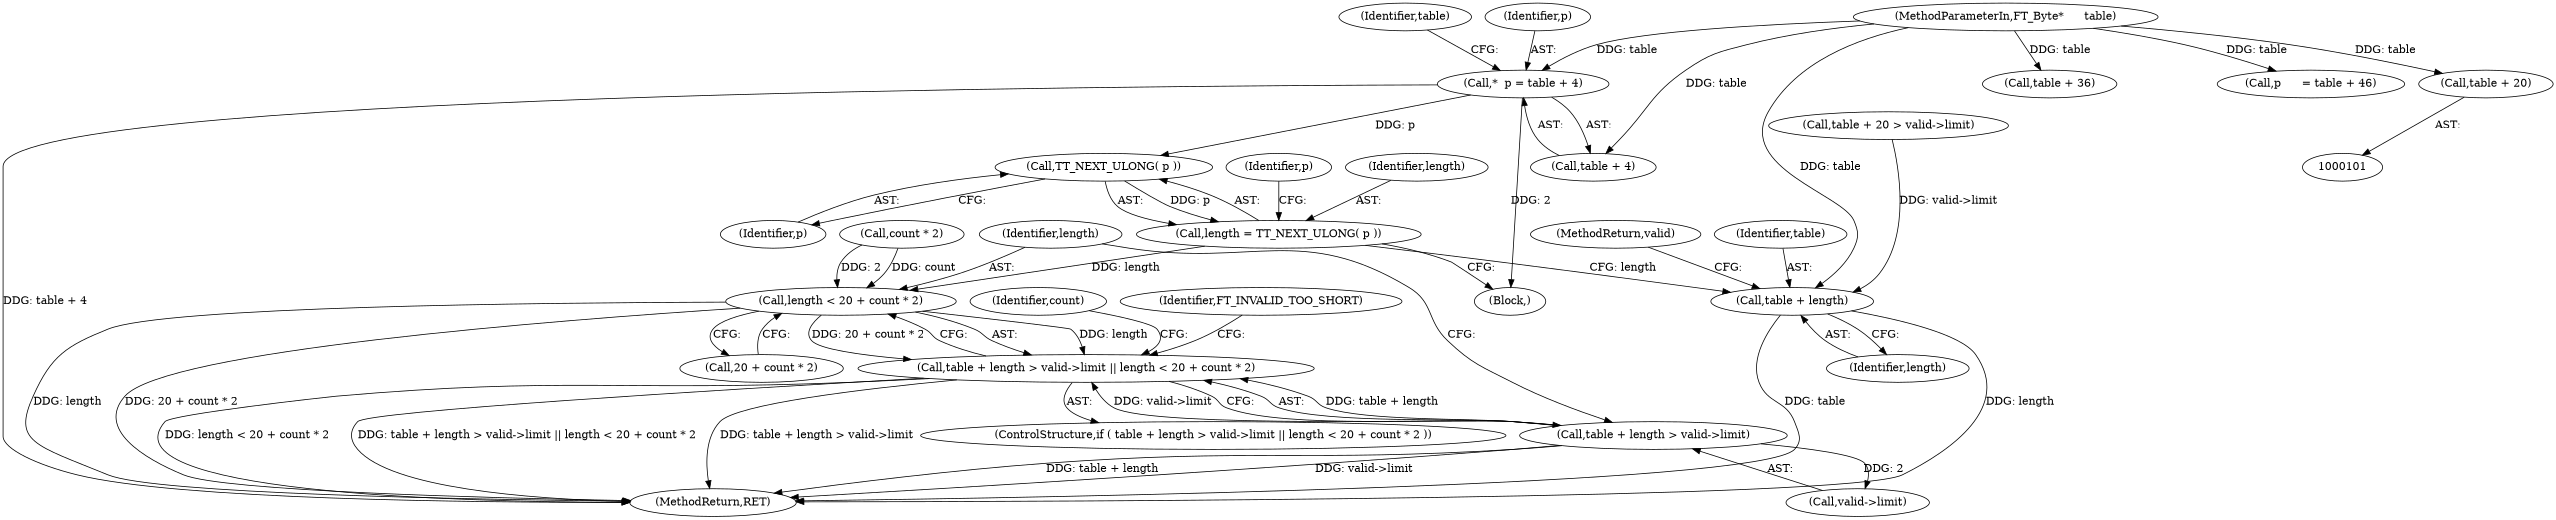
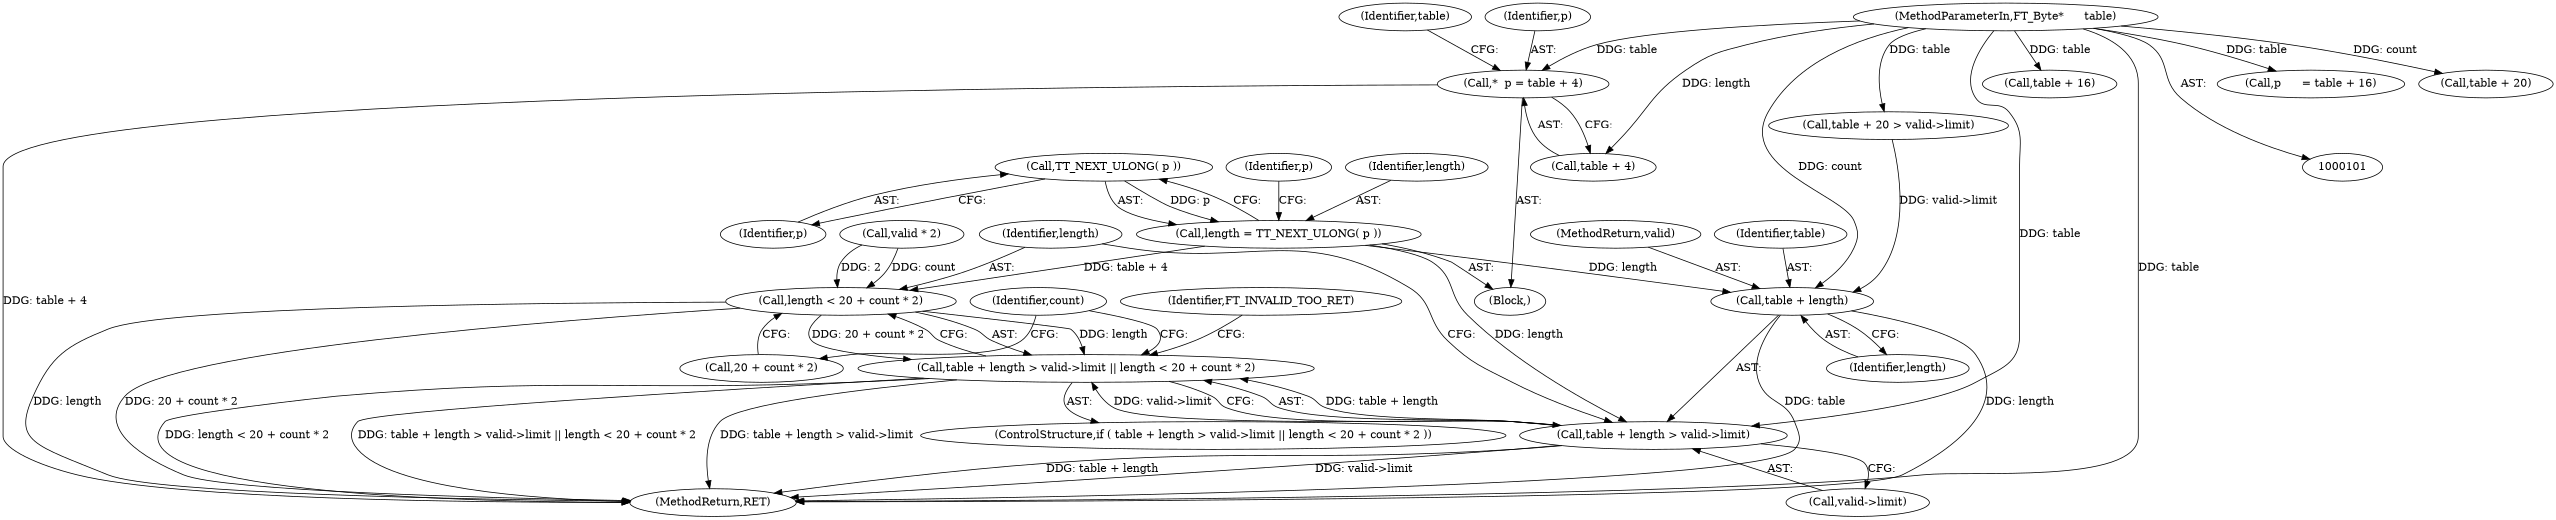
  digraph {
    n1 [label="(Call,TT_NEXT_ULONG( p ))"]
    n2 [label="(Call,length = TT_NEXT_ULONG( p ))"]
    n3 [label="(Identifier,p)"]
    n4 [label="(Block,)"]
    n5 [label="(Call,table + length > valid->limit)"]
    n6 [label="(Call,table + length)"]
    n7 [label="(Call,length < 20 + count * 2)"]
    n8 [label="(Call,*  p = table + 4)"]
    n9 [label="(Call,table + 4)"]
    n10 [label="(MethodReturn,RET)"]
    n11 [label="(MethodParameterIn,FT_Byte*      table)"]
-   n12 [label="(Call,table + 36)"]
+   n12 [label="(Call,table + 16)"]
    n13 [label="(Call,table + 20)"]
    n14 [label="(Call,table + 20 > valid->limit)"]
-   n15 [label="(Call,p      = table + 46)"]
+   n15 [label="(Call,p      = table + 16)"]
    1000101
    n17 [label="(Call,table + length > valid->limit || length < 20 + count * 2)"]
    n18 [label="(Call,valid->limit)"]
    n19 [label="(Identifier,length)"]
    n20 [label="(Call,20 + count * 2)"]
    n21 [label="(ControlStructure,if ( table + length > valid->limit || length < 20 + count * 2 ))"]
    n22 [label="(Identifier,table)"]
    n23 [label="(Identifier,count)"]
    n24 [label="(MethodReturn,valid)"]
    n25 [label="(Identifier,p)"]
-   n26 [label="(Call,count * 2)"]
+   n26 [label="(Call,valid * 2)"]
    n27 [label="(Identifier,p)"]
-   n28 [label="(Identifier,FT_INVALID_TOO_SHORT)"]
+   n28 [label="(Identifier,FT_INVALID_TOO_RET)"]
    n29 [label="(Identifier,length)"]
    n30 [label="(Identifier,table)"]
    n31 [label="(Identifier,length)"]
    n1 -> n2 [label="AST: "]
    n1 -> n2 [label="DDG: p"]
    n1 -> n3 [label="CFG: "]
-   n2 -> n1 [label="AST: "]
-   n2 -> n4 [label="CFG: "]
-   n2 -> n6 [label="CFG: length"]
-   n2 -> n7 [label="DDG: length"]
+   n2 -> n1 [label="CFG: "]
+   n2 -> n4 [label="AST: "]
+   n2 -> n5 [label="DDG: length"]
+   n2 -> n6 [label="DDG: length"]
+   n2 -> n7 [label="DDG: table + 4"]
    n3 -> n1 [label="AST: "]
    n5 -> n10 [label="DDG: valid->limit"]
    n5 -> n10 [label="DDG: table + length"]
    n5 -> n17 [label="AST: "]
    n5 -> n17 [label="DDG: table + length"]
    n5 -> n17 [label="DDG: valid->limit"]
-   n5 -> n18 [label="DDG: 2"]
+   n5 -> n18 [label="CFG: "]
+   n6 -> n5 [label="AST: "]
    n6 -> n10 [label="DDG: table"]
    n6 -> n10 [label="DDG: length"]
    n6 -> n19 [label="CFG: "]
    n7 -> n10 [label="DDG: length"]
    n7 -> n10 [label="DDG: 20 + count * 2"]
    n7 -> n17 [label="AST: "]
    n7 -> n17 [label="DDG: length"]
    n7 -> n17 [label="DDG: 20 + count * 2"]
-   n7 -> n20 [label="CFG: "]
-   n8 -> n1 [label="DDG: p"]
-   n8 -> n4 [label="DDG: 2"]
-   n8 -> n9 [label="AST: "]
+   n23 -> n20 [label="CFG: "]
+   n8 -> n4 [label="AST: "]
+   n8 -> n9 [label="CFG: "]
    n8 -> n10 [label="DDG: table + 4"]
    n9 -> n8 [label="AST: "]
-   n11 -> n6 [label="DDG: table"]
+   n11 -> n5 [label="DDG: table"]
+   n11 -> n6 [label="DDG: count"]
    n11 -> n8 [label="DDG: table"]
-   n11 -> n9 [label="DDG: table"]
+   n11 -> n9 [label="DDG: length"]
+   n11 -> n10 [label="DDG: table"]
    n11 -> n12 [label="DDG: table"]
-   n11 -> n13 [label="DDG: table"]
+   n11 -> n13 [label="DDG: count"]
+   n11 -> n14 [label="DDG: table"]
    n11 -> n15 [label="DDG: table"]
-   n13 -> 1000101 [label="AST: "]
+   n11 -> 1000101 [label="AST: "]
    n14 -> n6 [label="DDG: valid->limit"]
    n17 -> n5 [label="CFG: "]
    n17 -> n7 [label="CFG: "]
    n17 -> n10 [label="DDG: length < 20 + count * 2"]
    n17 -> n10 [label="DDG: table + length > valid->limit || length < 20 + count * 2"]
    n17 -> n10 [label="DDG: table + length > valid->limit"]
    n17 -> n21 [label="AST: "]
    n18 -> n5 [label="AST: "]
    n19 -> n6 [label="AST: "]
    n20 -> n7 [label="CFG: "]
    n22 -> n8 [label="CFG: "]
    n23 -> n17 [label="CFG: "]
-   n24 -> n6 [label="CFG: "]
+   n24 -> n6 [label="AST: "]
    n25 -> n2 [label="CFG: "]
    n26 -> n7 [label="DDG: count"]
    n26 -> n7 [label="DDG: 2"]
    n27 -> n8 [label="AST: "]
    n28 -> n17 [label="CFG: "]
    n29 -> n5 [label="CFG: "]
    n29 -> n7 [label="AST: "]
    n30 -> n6 [label="AST: "]
    n31 -> n2 [label="AST: "]
  }
